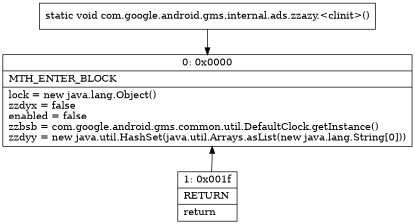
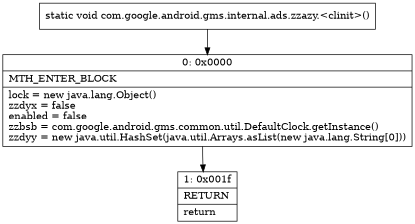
  digraph {
    node [shape=record]
    n1 [label="{0\:\ 0x0000|MTH_ENTER_BLOCK\l|lock = new java.lang.Object()\lzzdyx = false\lenabled = false\lzzbsb = com.google.android.gms.common.util.DefaultClock.getInstance()\lzzdyy = new java.util.HashSet(java.util.Arrays.asList(new java.lang.String[0]))\l}"]
    n2 [label="{1\:\ 0x001f|RETURN\l|return\l}"]
    n3 [label="{static void com.google.android.gms.internal.ads.zzazy.\<clinit\>() }"]
-   n2 -> n1
+   n1 -> n2
    n3 -> n1
  }
